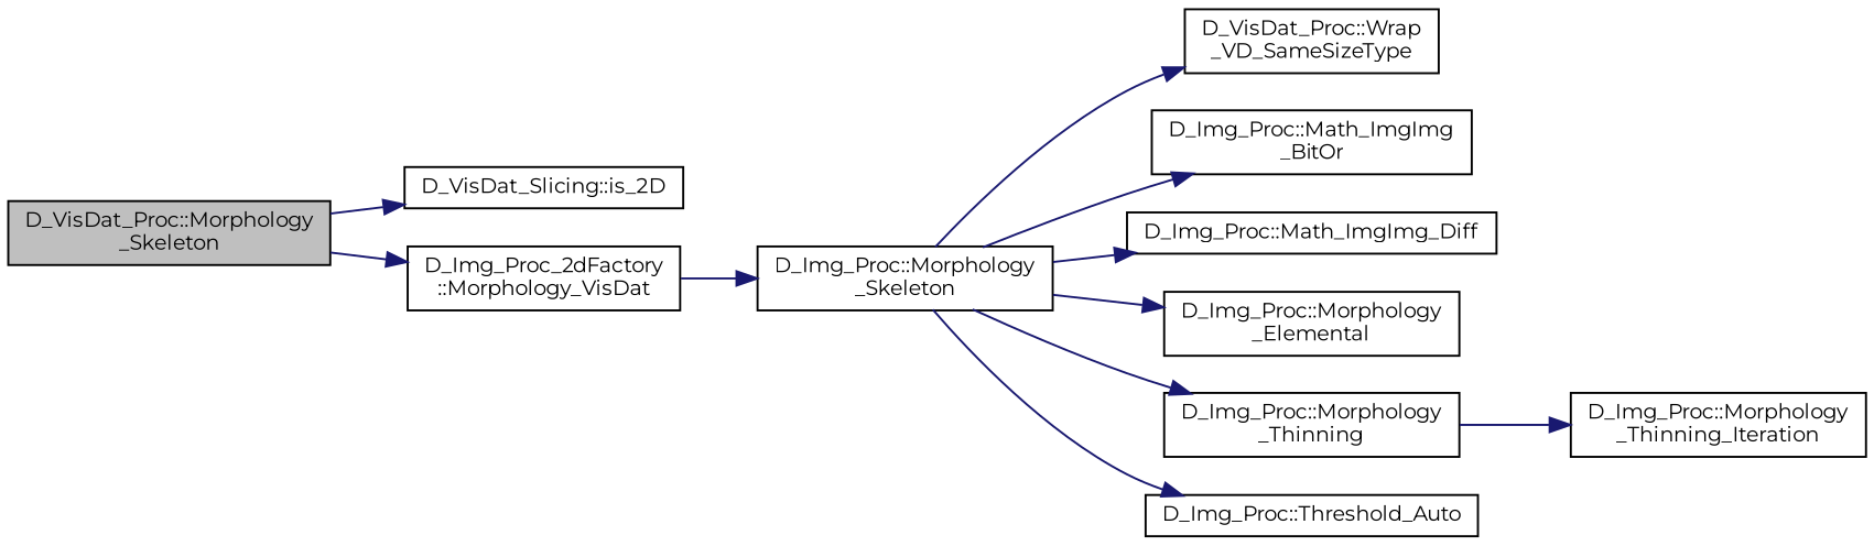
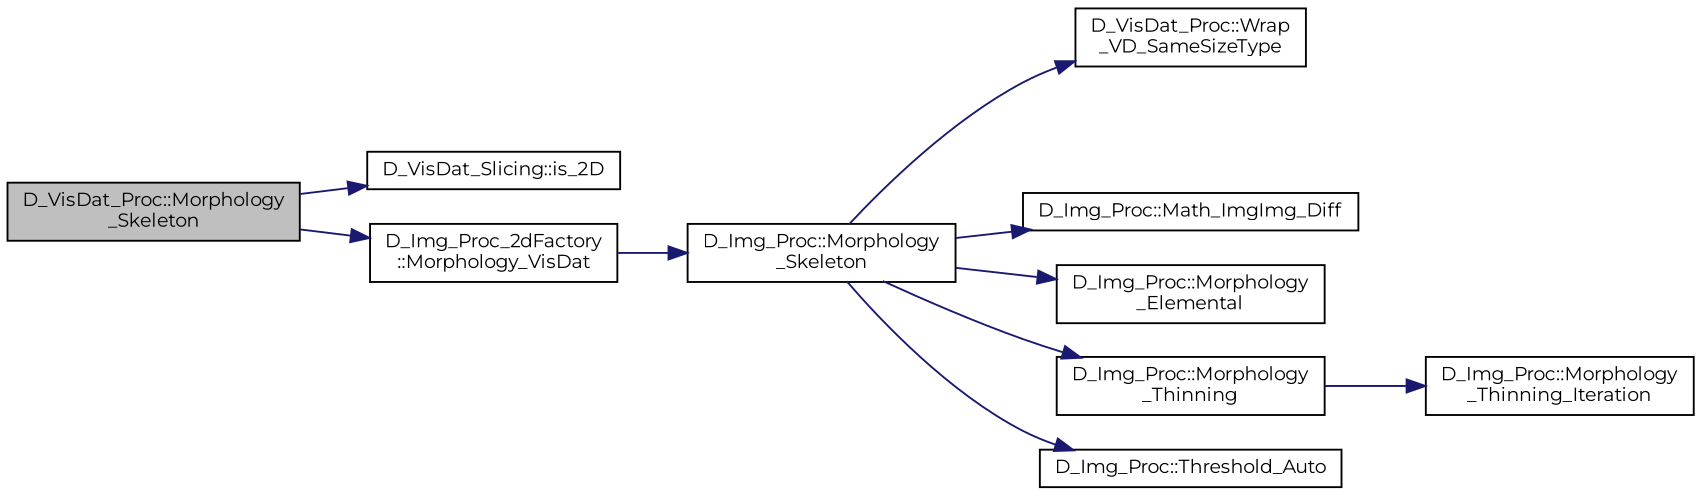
  digraph {
    fontname=Montserrat
    rankdir=LR
    node [color=black fillcolor=white fontname=Montserrat fontsize=10 shape=record style=filled]
    edge [color=midnightblue fontname=Montserrat fontsize=10 labelfontname=Helvetica labelfontsize=10 style=solid]
    n1 [fillcolor=grey75 fontcolor=black height=0.2 label="D_VisDat_Proc::Morphology\l_Skeleton" width=0.4]
    n2 [height=0.2 label="D_VisDat_Slicing::is_2D" width=0.4]
    n3 [height=0.2 label="D_Img_Proc_2dFactory\l::Morphology_VisDat" width=0.4]
    n4 [height=0.2 label="D_Img_Proc::Morphology\l_Skeleton" width=0.4]
    n5 [height=0.2 label="D_VisDat_Proc::Wrap\l_VD_SameSizeType" width=0.4]
-   n6 [height=0.2 label="D_Img_Proc::Math_ImgImg\l_BitOr" width=0.4]
    n7 [height=0.2 label="D_Img_Proc::Math_ImgImg_Diff" width=0.4]
    n8 [height=0.2 label="D_Img_Proc::Morphology\l_Elemental" width=0.4]
    n9 [height=0.2 label="D_Img_Proc::Morphology\l_Thinning" width=0.4]
    n10 [height=0.2 label="D_Img_Proc::Threshold_Auto" width=0.4]
    n11 [height=0.2 label="D_Img_Proc::Morphology\l_Thinning_Iteration" width=0.4]
    n1 -> n2
    n1 -> n3
    n3 -> n4
    n4 -> n5
-   n4 -> n6
    n4 -> n7
    n4 -> n8
    n4 -> n9
    n4 -> n10
    n9 -> n11
  }
